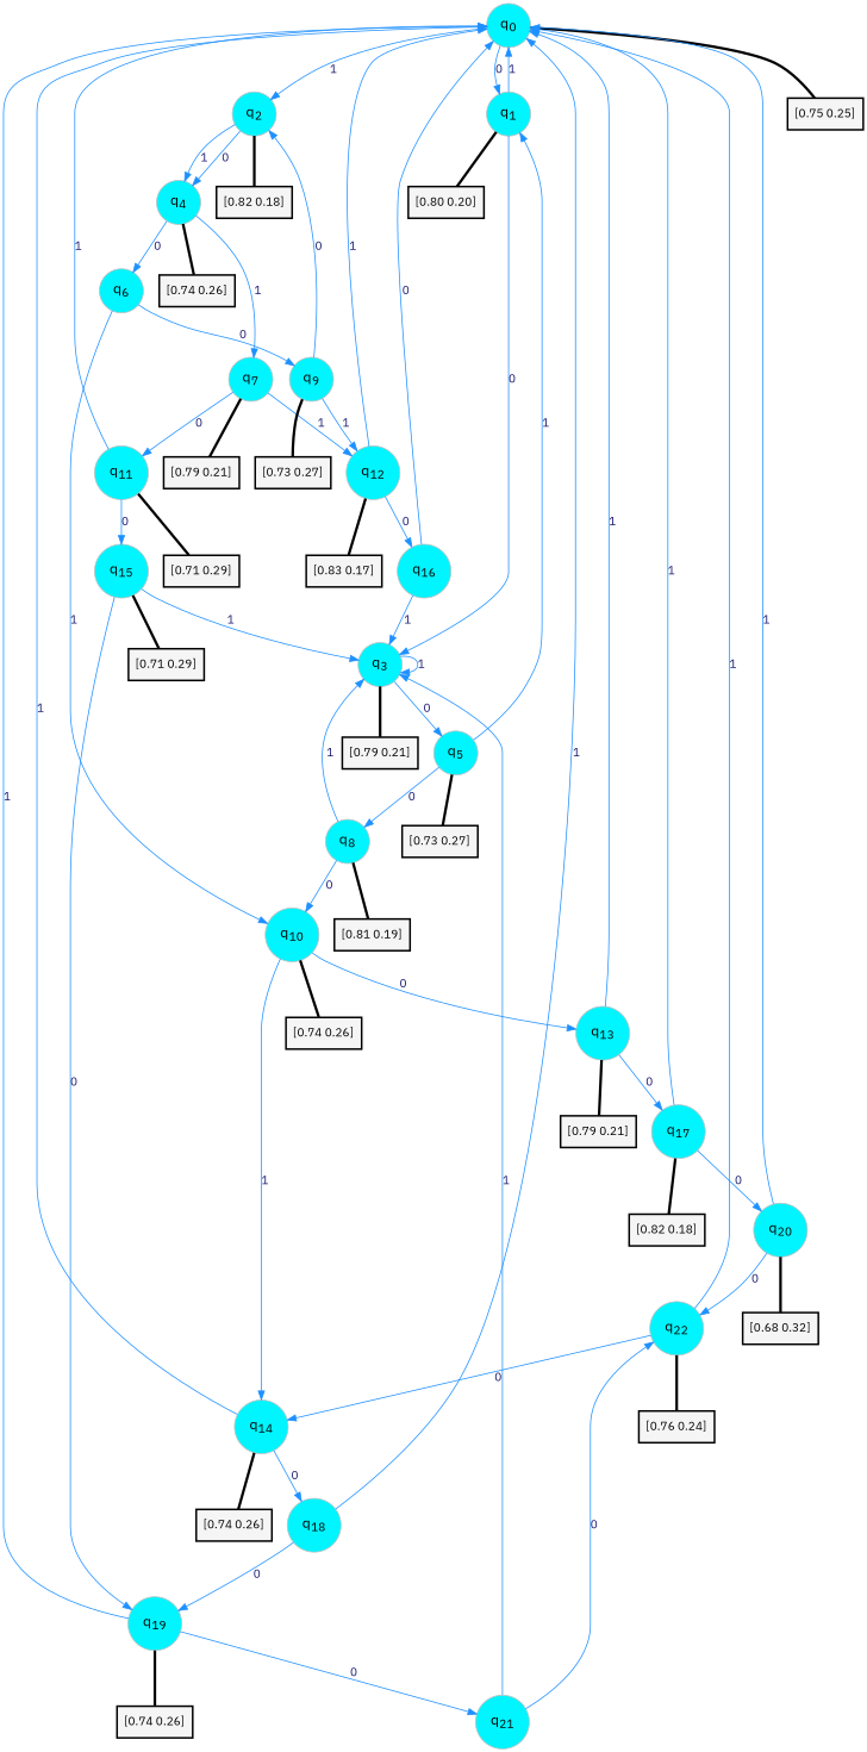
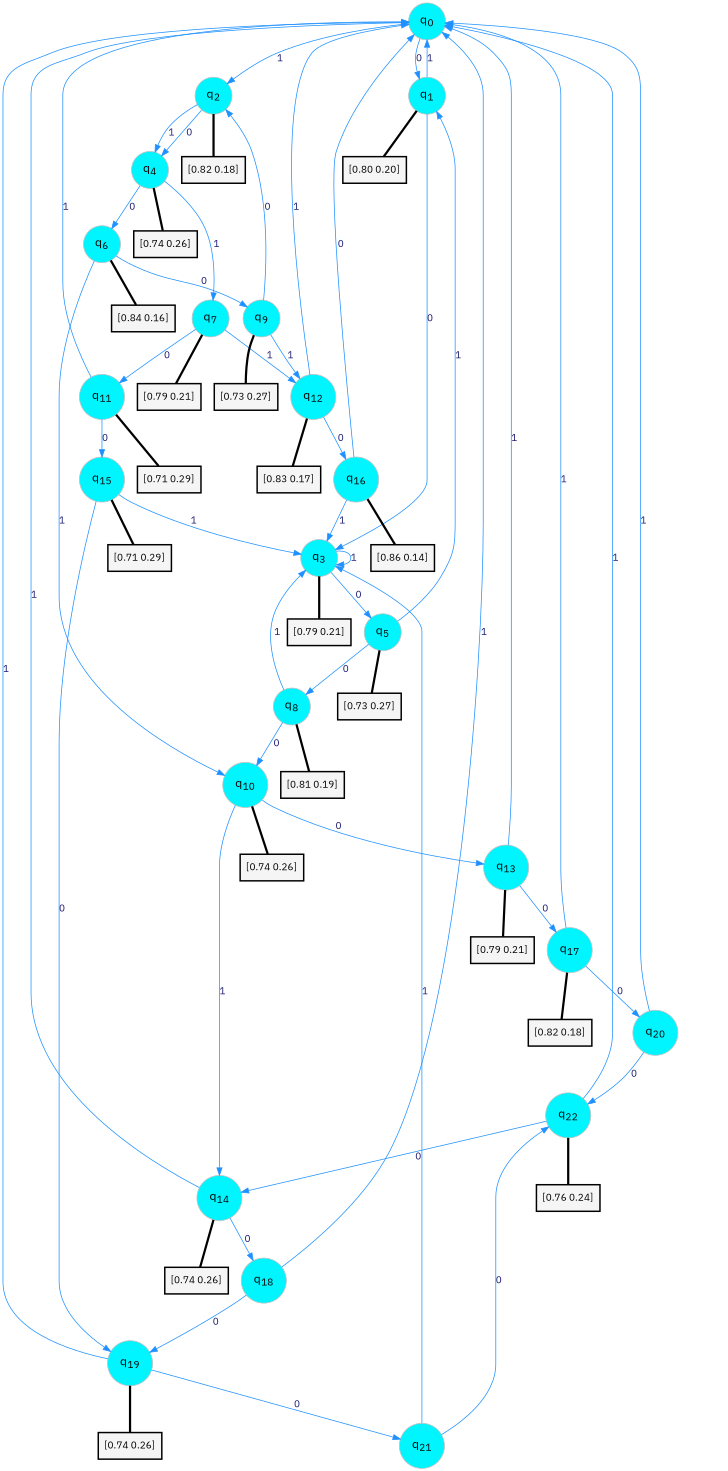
  digraph {
    fontname="IBM Plex Sans"
    rankdir=TD
    node [color=gray fillcolor=turquoise1 fontcolor=black fontname="IBM Plex Sans" fontsize=16 fontweight=bold shape=circle style=filled]
    edge [arrowsize=1 color=dodgerblue1 fontcolor=midnightblue fontname="IBM Plex Sans" fontweight=bold penwidth=1 style=solid weight=20]
    n1 [label=<q<SUB>0</SUB>>]
    n2 [label=<q<SUB>1</SUB>>]
    n3 [label=<q<SUB>2</SUB>>]
-   n4 [color=black fillcolor=whitesmoke fontsize=14 label="[0.75 0.25]" penwidth=2 shape=box]
    n5 [label=<q<SUB>3</SUB>>]
    n6 [color=black fillcolor=whitesmoke fontsize=14 label="[0.80 0.20]" penwidth=2 shape=box]
    n7 [label=<q<SUB>4</SUB>>]
    n8 [color=black fillcolor=whitesmoke fontsize=14 label="[0.82 0.18]" penwidth=2 shape=box]
    n9 [label=<q<SUB>5</SUB>>]
    n10 [color=black fillcolor=whitesmoke fontsize=14 label="[0.79 0.21]" penwidth=2 shape=box]
    n11 [label=<q<SUB>6</SUB>>]
    n12 [label=<q<SUB>7</SUB>>]
    n13 [color=black fillcolor=whitesmoke fontsize=14 label="[0.74 0.26]" penwidth=2 shape=box]
    n14 [label=<q<SUB>8</SUB>>]
    n15 [color=black fillcolor=whitesmoke fontsize=14 label="[0.73 0.27]" penwidth=2 shape=box]
    n16 [label=<q<SUB>9</SUB>>]
    n17 [label=<q<SUB>10</SUB>>]
+   n18 [color=black fillcolor=whitesmoke fontsize=14 label="[0.84 0.16]" penwidth=2 shape=box]
    n19 [label=<q<SUB>11</SUB>>]
    n20 [label=<q<SUB>12</SUB>>]
    n21 [color=black fillcolor=whitesmoke fontsize=14 label="[0.79 0.21]" penwidth=2 shape=box]
    n22 [color=black fillcolor=whitesmoke fontsize=14 label="[0.81 0.19]" penwidth=2 shape=box]
    n23 [color=black fillcolor=whitesmoke fontsize=14 label="[0.73 0.27]" penwidth=2 shape=box]
    n24 [label=<q<SUB>13</SUB>>]
    n25 [label=<q<SUB>14</SUB>>]
    n26 [color=black fillcolor=whitesmoke fontsize=14 label="[0.74 0.26]" penwidth=2 shape=box]
    n27 [label=<q<SUB>15</SUB>>]
    n28 [color=black fillcolor=whitesmoke fontsize=14 label="[0.71 0.29]" penwidth=2 shape=box]
    n29 [label=<q<SUB>16</SUB>>]
    n30 [color=black fillcolor=whitesmoke fontsize=14 label="[0.83 0.17]" penwidth=2 shape=box]
    n31 [label=<q<SUB>17</SUB>>]
    n32 [color=black fillcolor=whitesmoke fontsize=14 label="[0.79 0.21]" penwidth=2 shape=box]
    n33 [label=<q<SUB>18</SUB>>]
    n34 [color=black fillcolor=whitesmoke fontsize=14 label="[0.74 0.26]" penwidth=2 shape=box]
    n35 [label=<q<SUB>19</SUB>>]
    n36 [color=black fillcolor=whitesmoke fontsize=14 label="[0.71 0.29]" penwidth=2 shape=box]
+   n37 [color=black fillcolor=whitesmoke fontsize=14 label="[0.86 0.14]" penwidth=2 shape=box]
    n38 [label=<q<SUB>20</SUB>>]
    n39 [color=black fillcolor=whitesmoke fontsize=14 label="[0.82 0.18]" penwidth=2 shape=box]
    n40 [label=<q<SUB>21</SUB>>]
    n41 [color=black fillcolor=whitesmoke fontsize=14 label="[0.74 0.26]" penwidth=2 shape=box]
    n42 [label=<q<SUB>22</SUB>>]
-   n43 [color=black fillcolor=whitesmoke fontsize=14 label="[0.68 0.32]" penwidth=2 shape=box]
    n44 [color=black fillcolor=whitesmoke fontsize=14 label="[0.76 0.24]" penwidth=2 shape=box]
    n1 -> n2 [label=0]
    n1 -> n3 [label=1]
-   n1 -> n4 [arrowhead=none color=black penwidth=3]
    n2 -> n1 [label=1]
    n2 -> n5 [label=0]
    n2 -> n6 [arrowhead=none color=black penwidth=3]
    n3 -> n7 [label=0]
    n3 -> n7 [label=1]
    n3 -> n8 [arrowhead=none color=black penwidth=3]
    n5 -> n5 [label=1]
    n5 -> n9 [label=0]
    n5 -> n10 [arrowhead=none color=black penwidth=3]
    n7 -> n11 [label=0]
    n7 -> n12 [label=1]
    n7 -> n13 [arrowhead=none color=black penwidth=3]
    n9 -> n2 [label=1]
    n9 -> n14 [label=0]
    n9 -> n15 [arrowhead=none color=black penwidth=3]
    n11 -> n16 [label=0]
    n11 -> n17 [label=1]
+   n11 -> n18 [arrowhead=none color=black penwidth=3]
    n12 -> n19 [label=0]
    n12 -> n20 [label=1]
    n12 -> n21 [arrowhead=none color=black penwidth=3]
    n14 -> n5 [label=1]
    n14 -> n17 [label=0]
    n14 -> n22 [arrowhead=none color=black penwidth=3]
    n16 -> n3 [label=0]
    n16 -> n20 [label=1]
    n16 -> n23 [arrowhead=none color=black penwidth=3]
    n17 -> n24 [label=0]
    n17 -> n25 [label=1]
    n17 -> n26 [arrowhead=none color=black penwidth=3]
    n19 -> n1 [label=1]
    n19 -> n27 [label=0]
    n19 -> n28 [arrowhead=none color=black penwidth=3]
    n20 -> n1 [label=1]
    n20 -> n29 [label=0]
    n20 -> n30 [arrowhead=none color=black penwidth=3]
    n24 -> n1 [label=1]
    n24 -> n31 [label=0]
    n24 -> n32 [arrowhead=none color=black penwidth=3]
    n25 -> n1 [label=1]
    n25 -> n33 [label=0]
    n25 -> n34 [arrowhead=none color=black penwidth=3]
    n27 -> n5 [label=1]
    n27 -> n35 [label=0]
    n27 -> n36 [arrowhead=none color=black penwidth=3]
    n29 -> n1 [label=0]
    n29 -> n5 [label=1]
+   n29 -> n37 [arrowhead=none color=black penwidth=3]
    n31 -> n1 [label=1]
    n31 -> n38 [label=0]
    n31 -> n39 [arrowhead=none color=black penwidth=3]
    n33 -> n1 [label=1]
    n33 -> n35 [label=0]
    n35 -> n1 [label=1]
    n35 -> n40 [label=0]
    n35 -> n41 [arrowhead=none color=black penwidth=3]
    n38 -> n1 [label=1]
    n38 -> n42 [label=0]
-   n38 -> n43 [arrowhead=none color=black penwidth=3]
    n40 -> n5 [label=1]
    n40 -> n42 [label=0]
    n42 -> n1 [label=1]
    n42 -> n25 [label=0]
    n42 -> n44 [arrowhead=none color=black penwidth=3]
  }
